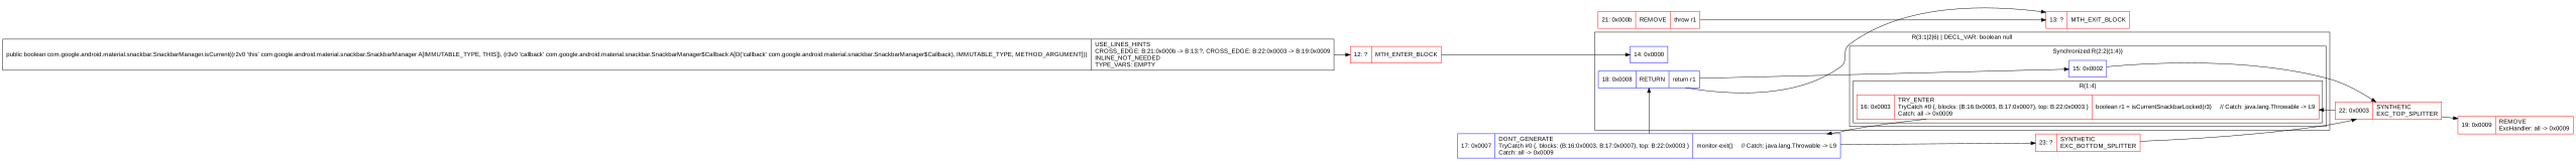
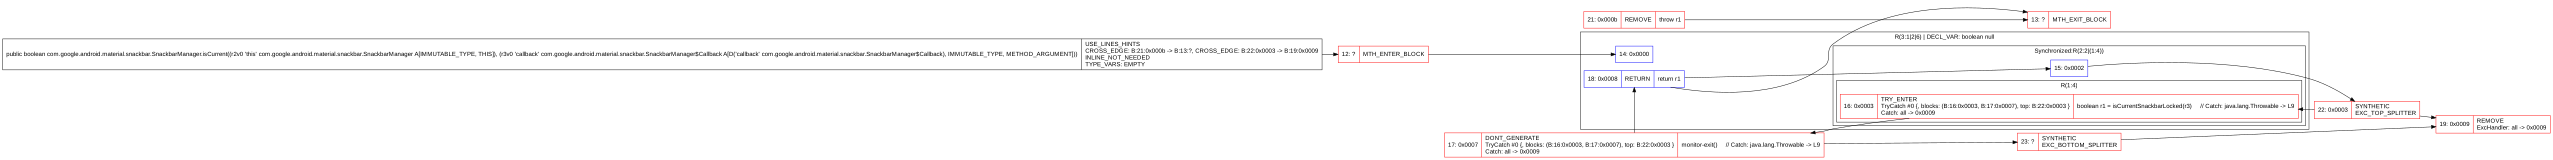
  digraph {
    fontname="Liberation Sans"
    rankdir=LR
    node [color=red fontname="Liberation Sans" shape=record]
    edge [fontname="Liberation Sans"]
    n1 [label="{16\:\ 0x0003|TRY_ENTER\lTryCatch #0 \{, blocks: (B:16:0x0003, B:17:0x0007), top: B:22:0x0003 \}\lCatch: all \-\> 0x0009\l|boolean r1 = isCurrentSnackbarLocked(r3)     \/\/ Catch: java.lang.Throwable \-\> L9\l}"]
    n2 [color=blue label="{15\:\ 0x0002}"]
    n3 [color=blue label="{14\:\ 0x0000}"]
    n4 [color=blue label="{18\:\ 0x0008|RETURN\l|return r1\l}"]
-   n5 [color=blue label="{17\:\ 0x0007|DONT_GENERATE\lTryCatch #0 \{, blocks: (B:16:0x0003, B:17:0x0007), top: B:22:0x0003 \}\lCatch: all \-\> 0x0009\l|monitor\-exit()     \/\/ Catch: java.lang.Throwable \-\> L9\l}"]
+   n5 [label="{17\:\ 0x0007|DONT_GENERATE\lTryCatch #0 \{, blocks: (B:16:0x0003, B:17:0x0007), top: B:22:0x0003 \}\lCatch: all \-\> 0x0009\l|monitor\-exit()     \/\/ Catch: java.lang.Throwable \-\> L9\l}"]
    n6 [label="{22\:\ 0x0003|SYNTHETIC\lEXC_TOP_SPLITTER\l}"]
    n7 [label="{13\:\ ?|MTH_EXIT_BLOCK\l}"]
    n8 [label="{19\:\ 0x0009|REMOVE\lExcHandler: all \-\> 0x0009\l}"]
    n9 [label="{23\:\ ?|SYNTHETIC\lEXC_BOTTOM_SPLITTER\l}"]
    n10 [label="{12\:\ ?|MTH_ENTER_BLOCK\l}"]
    n11 [label="{21\:\ 0x000b|REMOVE\l|throw r1\l}"]
    n12 [label="{public boolean com.google.android.material.snackbar.SnackbarManager.isCurrent((r2v0 'this' com.google.android.material.snackbar.SnackbarManager A[IMMUTABLE_TYPE, THIS]), (r3v0 'callback' com.google.android.material.snackbar.SnackbarManager$Callback A[D('callback' com.google.android.material.snackbar.SnackbarManager$Callback), IMMUTABLE_TYPE, METHOD_ARGUMENT]))  | USE_LINES_HINTS\lCROSS_EDGE: B:21:0x000b \-\> B:13:?, CROSS_EDGE: B:22:0x0003 \-\> B:19:0x0009\lINLINE_NOT_NEEDED\lTYPE_VARS: EMPTY\l}" color=""]
    subgraph cluster_1 {
      label="R(3:1|2|6) | DECL_VAR: boolean null\l"
      n3
      n4
      subgraph cluster_2 {
        label="Synchronized:R(2:2|(1:4))"
        n2
        subgraph cluster_3 {
          label="R(1:4)"
          n1
        }
      }
    }
    n1 -> n5
    n2 -> n6
    n4 -> n2
    n4 -> n7
    n5 -> n4
    n5 -> n9
    n6 -> n1
    n6 -> n8
-   n9 -> n6
+   n9 -> n8
    n10 -> n3
    n11 -> n7
    n12 -> n10
  }
